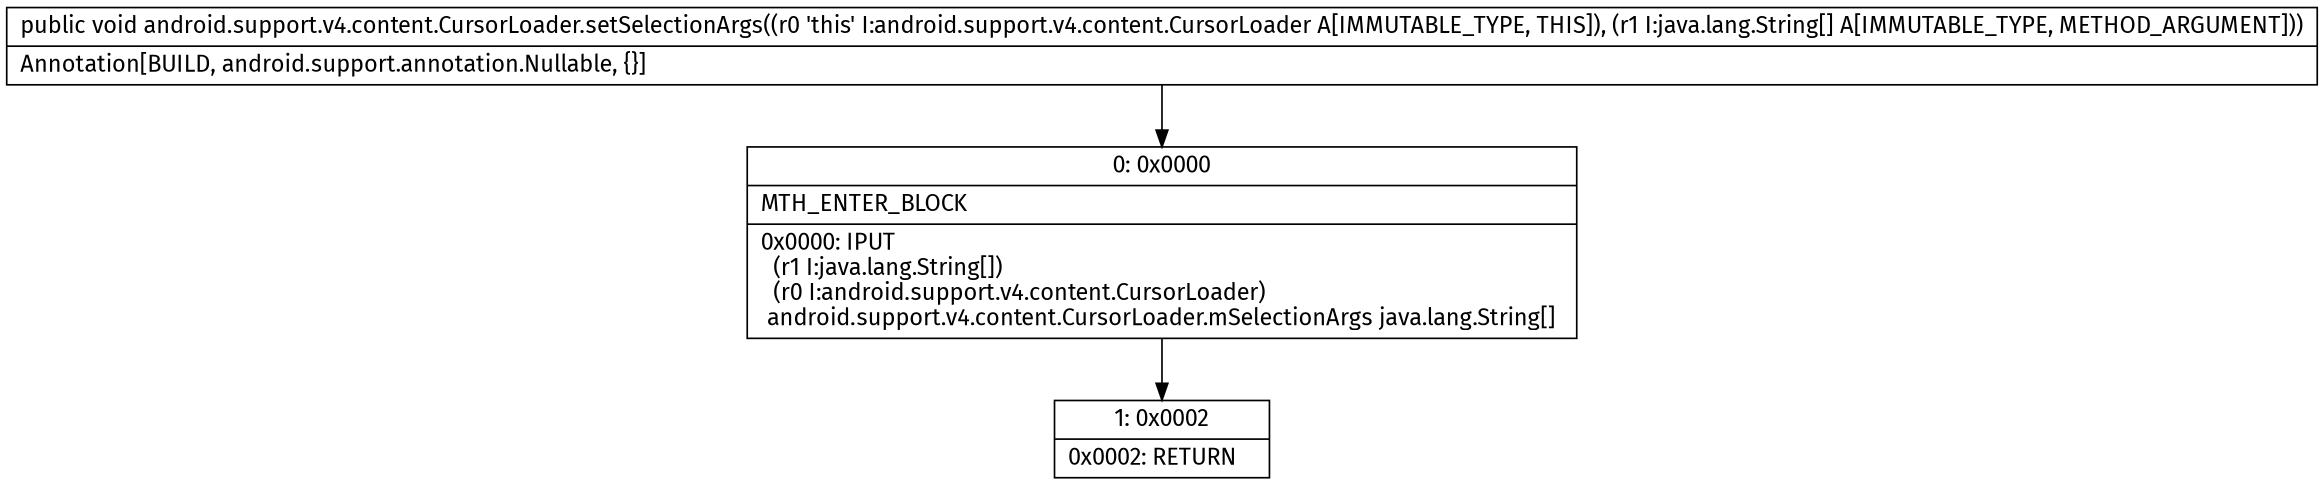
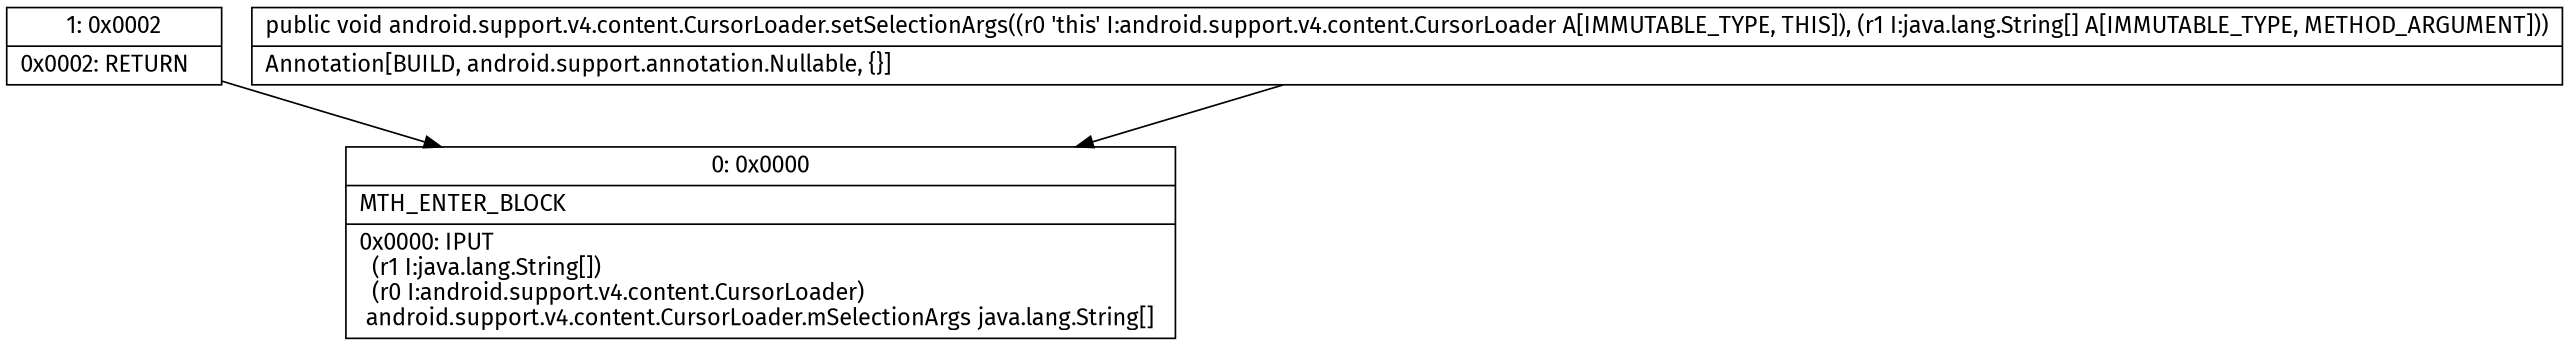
  digraph {
    fontname="Fira Sans"
    node [shape=record fontname="Fira Sans"]
    edge [fontname="Fira Sans"]
    n1 [label="{0\:\ 0x0000|MTH_ENTER_BLOCK\l|0x0000: IPUT  \l  (r1 I:java.lang.String[])\l  (r0 I:android.support.v4.content.CursorLoader)\l android.support.v4.content.CursorLoader.mSelectionArgs java.lang.String[] \l}"]
    n2 [label="{1\:\ 0x0002|0x0002: RETURN   \l}"]
    n3 [label="{public void android.support.v4.content.CursorLoader.setSelectionArgs((r0 'this' I:android.support.v4.content.CursorLoader A[IMMUTABLE_TYPE, THIS]), (r1 I:java.lang.String[] A[IMMUTABLE_TYPE, METHOD_ARGUMENT]))  | Annotation[BUILD, android.support.annotation.Nullable, \{\}]\l}"]
-   n1 -> n2
+   n2 -> n1
    n3 -> n1
  }
